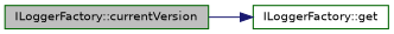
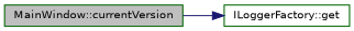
  digraph {
    rankdir=LR
    node [color=darkgreen fontname=Helvetica fontsize=10 shape=record style=filled]
-   n1 [fillcolor=grey75 fontcolor=black height=0.2 label="ILoggerFactory::currentVersion" width=0.4]
+   n1 [fillcolor=grey75 fontcolor=black height=0.2 label="MainWindow::currentVersion" width=0.4]
    n2 [fillcolor=white height=0.2 label="ILoggerFactory::get" width=0.4]
    n1 -> n2 [color=midnightblue fontname=Helvetica fontsize=10 labelfontname=Helvetica labelfontsize=10 style=solid arrowhead=normal]
  }
